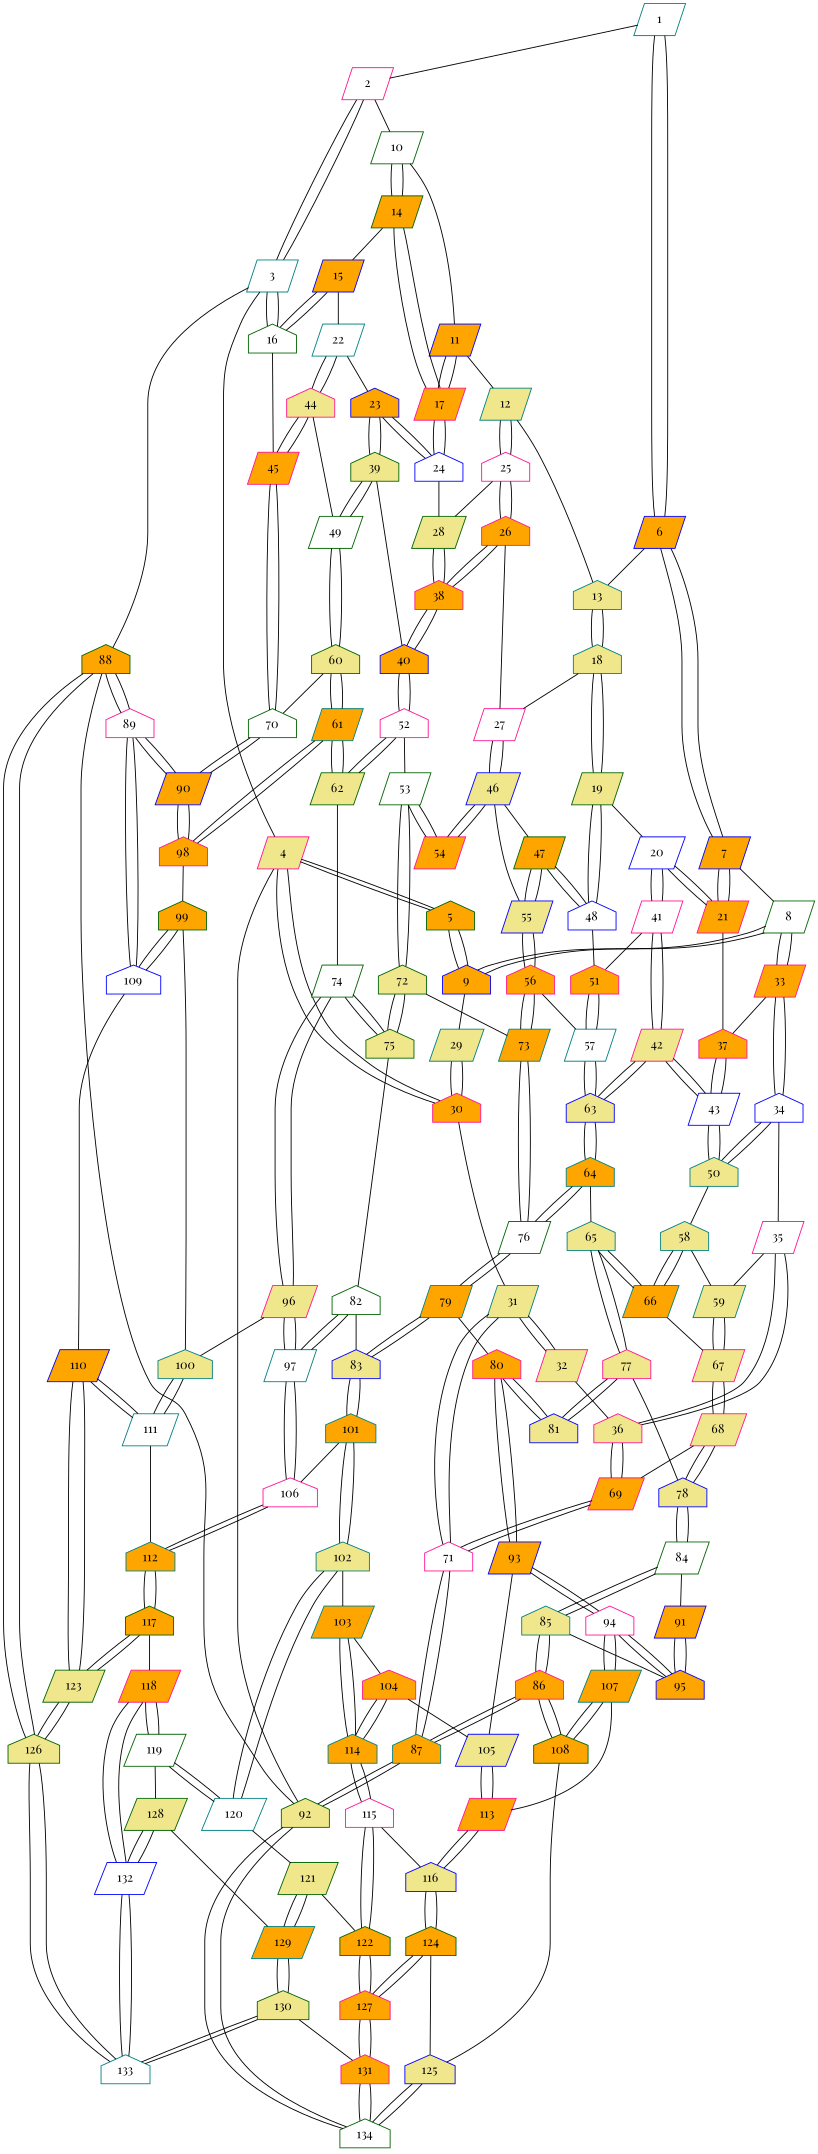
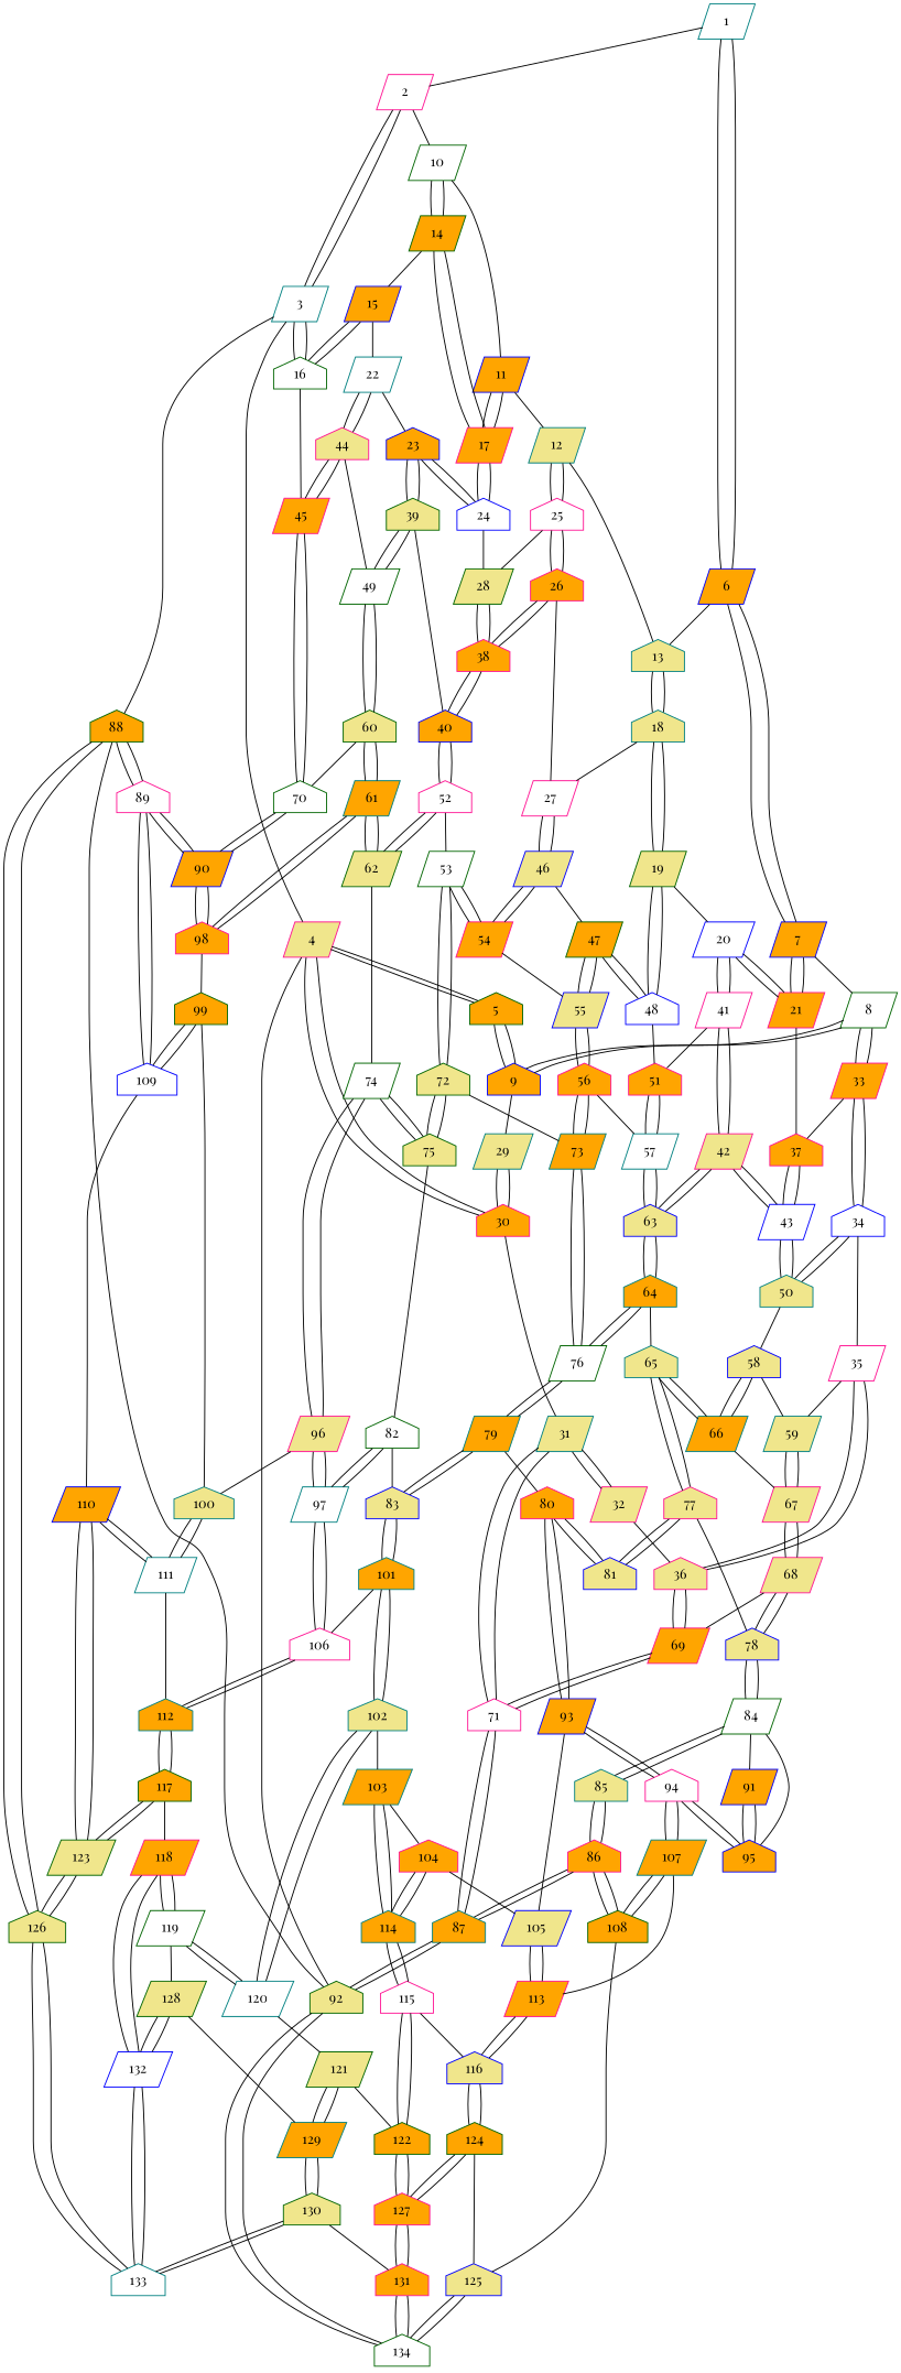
  graph {
    fontname="Playfair Display"
    node [color=deeppink fillcolor=orange fontname="Playfair Display" shape=house style=filled]
    edge [fontname="Playfair Display"]
    1 [color=teal fillcolor=white shape=parallelogram]
    2 [fillcolor=white shape=parallelogram]
    6 [color=blue shape=parallelogram]
    3 [color=teal fillcolor=white shape=parallelogram]
    10 [color=darkgreen fillcolor=white shape=parallelogram]
    7 [color=blue shape=parallelogram]
    13 [color=teal fillcolor=khaki]
    4 [fillcolor=khaki shape=parallelogram]
    16 [color=darkgreen fillcolor=white]
    88 [color=darkgreen]
    11 [color=blue shape=parallelogram]
    14 [color=darkgreen shape=parallelogram]
    5 [color=darkgreen]
    30
    92 [color=darkgreen fillcolor=khaki]
    45 [shape=parallelogram]
    89 [fillcolor=white]
    126 [color=darkgreen fillcolor=khaki]
    9 [color=blue]
    31 [color=teal fillcolor=khaki shape=parallelogram]
    134 [color=darkgreen fillcolor=white]
    29 [color=teal fillcolor=khaki shape=parallelogram]
    8 [color=darkgreen fillcolor=white shape=parallelogram]
    21 [shape=parallelogram]
    18 [color=teal fillcolor=khaki]
    33 [shape=parallelogram]
    37
    34 [color=blue fillcolor=white]
    12 [color=teal fillcolor=khaki shape=parallelogram]
    17 [shape=parallelogram]
    15 [color=blue shape=parallelogram]
    25 [fillcolor=white]
    24 [color=blue fillcolor=white]
    28 [color=darkgreen fillcolor=khaki shape=parallelogram]
    26
    19 [color=darkgreen fillcolor=khaki shape=parallelogram]
    27 [fillcolor=white shape=parallelogram]
    22 [color=teal fillcolor=white shape=parallelogram]
    23 [color=blue]
    44 [fillcolor=khaki]
    70 [color=darkgreen fillcolor=white]
    20 [color=blue fillcolor=white shape=parallelogram]
    48 [color=blue fillcolor=white]
    46 [color=blue fillcolor=khaki shape=parallelogram]
    41 [fillcolor=white shape=parallelogram]
    51
    42 [fillcolor=khaki shape=parallelogram]
    43 [color=blue fillcolor=white shape=parallelogram]
    39 [color=darkgreen fillcolor=khaki]
    49 [color=darkgreen fillcolor=white shape=parallelogram]
    40 [color=blue]
    38
    47 [color=darkgreen shape=parallelogram]
    54 [shape=parallelogram]
    32 [fillcolor=khaki shape=parallelogram]
    71 [fillcolor=white]
    36 [fillcolor=khaki]
    87 [color=teal]
    69 [shape=parallelogram]
    35 [fillcolor=white shape=parallelogram]
    50 [color=teal fillcolor=khaki]
    59 [color=teal fillcolor=khaki shape=parallelogram]
-   58 [color=teal fillcolor=khaki]
+   58 [color=blue fillcolor=khaki]
    67 [fillcolor=khaki shape=parallelogram]
    52 [fillcolor=white]
    60 [color=darkgreen fillcolor=khaki]
    53 [color=darkgreen fillcolor=white shape=parallelogram]
    62 [color=darkgreen fillcolor=khaki shape=parallelogram]
    63 [color=blue fillcolor=khaki]
    57 [color=teal fillcolor=white shape=parallelogram]
    64 [color=teal]
    90 [color=blue shape=parallelogram]
    55 [color=blue fillcolor=khaki shape=parallelogram]
    56
    61 [color=teal shape=parallelogram]
    66 [color=teal shape=parallelogram]
    72 [color=darkgreen fillcolor=khaki]
    74 [color=darkgreen fillcolor=white shape=parallelogram]
    73 [color=teal shape=parallelogram]
    75 [color=darkgreen fillcolor=khaki]
    76 [color=darkgreen fillcolor=white shape=parallelogram]
    68 [fillcolor=khaki shape=parallelogram]
    98
    99 [color=darkgreen]
    96 [fillcolor=khaki shape=parallelogram]
    65 [color=teal fillcolor=khaki]
    77 [fillcolor=khaki]
    79 [color=teal shape=parallelogram]
    78 [color=blue fillcolor=khaki]
    81 [color=blue fillcolor=khaki]
    84 [color=darkgreen fillcolor=white shape=parallelogram]
    82 [color=darkgreen fillcolor=white]
    97 [color=teal fillcolor=white shape=parallelogram]
    100 [color=teal fillcolor=khaki]
    83 [color=blue fillcolor=khaki]
    80
    91 [color=blue shape=parallelogram]
    85 [color=teal fillcolor=khaki]
    93 [color=blue shape=parallelogram]
    101 [color=teal]
    94 [fillcolor=white]
    105 [color=blue fillcolor=khaki shape=parallelogram]
    95 [color=blue]
    106 [fillcolor=white]
    102 [color=teal fillcolor=khaki]
    86
    108 [color=darkgreen]
    125 [color=blue fillcolor=khaki]
    109 [color=blue fillcolor=white]
    133 [color=teal fillcolor=white]
    110 [color=blue shape=parallelogram]
    107 [color=teal shape=parallelogram]
    113 [shape=parallelogram]
    111 [color=teal fillcolor=white shape=parallelogram]
    112 [color=teal]
    103 [color=teal shape=parallelogram]
    120 [color=teal fillcolor=white shape=parallelogram]
    104
    114 [color=teal]
    121 [color=darkgreen fillcolor=khaki shape=parallelogram]
    115 [fillcolor=white]
    116 [color=blue fillcolor=khaki]
    117 [color=darkgreen]
    123 [color=darkgreen fillcolor=khaki shape=parallelogram]
    118 [shape=parallelogram]
    124 [color=darkgreen]
    122 [color=darkgreen]
    127
    119 [color=darkgreen fillcolor=white shape=parallelogram]
    132 [color=blue fillcolor=white shape=parallelogram]
    128 [color=darkgreen fillcolor=khaki shape=parallelogram]
    129 [color=teal shape=parallelogram]
    130 [color=darkgreen fillcolor=khaki]
    131
    1 -- 2
    1 -- 6
    1 -- 6
    2 -- 3
    2 -- 3
    2 -- 10
    6 -- 7
    6 -- 7
    6 -- 13
    3 -- 4
    3 -- 16
    3 -- 16
    3 -- 88
    10 -- 11
    10 -- 14
    10 -- 14
    7 -- 8
    7 -- 21
    7 -- 21
    13 -- 18
    13 -- 18
    4 -- 5
    4 -- 5
    4 -- 30
    4 -- 30
    4 -- 92
    16 -- 45
    88 -- 92
    88 -- 89
    88 -- 89
    88 -- 126
    88 -- 126
    11 -- 12
    11 -- 17
    11 -- 17
    14 -- 17
    14 -- 17
    14 -- 15
    5 -- 9
    5 -- 9
    30 -- 31
    92 -- 134
    92 -- 134
    45 -- 70
    45 -- 70
    89 -- 90
    89 -- 90
    89 -- 109
    89 -- 109
    126 -- 133
    126 -- 133
    9 -- 29
    31 -- 32
    31 -- 32
    31 -- 71
    31 -- 71
    29 -- 30
    29 -- 30
    8 -- 9
    8 -- 9
    8 -- 33
    8 -- 33
    21 -- 37
    18 -- 19
    18 -- 19
    18 -- 27
    33 -- 37
    33 -- 34
    33 -- 34
    37 -- 43
    37 -- 43
    34 -- 35
    34 -- 50
    34 -- 50
    12 -- 13
    12 -- 25
    12 -- 25
    17 -- 24
    17 -- 24
    15 -- 16
    15 -- 16
    15 -- 22
    25 -- 28
    25 -- 26
    25 -- 26
    24 -- 28
    28 -- 38
    28 -- 38
    26 -- 27
    26 -- 38
    26 -- 38
    19 -- 20
    19 -- 48
    19 -- 48
    27 -- 46
    27 -- 46
    22 -- 23
    22 -- 44
    22 -- 44
    23 -- 24
    23 -- 24
    23 -- 39
    23 -- 39
    44 -- 45
    44 -- 45
    44 -- 49
    70 -- 90
    70 -- 90
    20 -- 21
    20 -- 21
    20 -- 41
    20 -- 41
    48 -- 51
    46 -- 47
    46 -- 54
    46 -- 54
    41 -- 51
    41 -- 42
    41 -- 42
    51 -- 57
    51 -- 57
    42 -- 43
    42 -- 43
    42 -- 63
    42 -- 63
    43 -- 50
    43 -- 50
    39 -- 49
    39 -- 49
    39 -- 40
    49 -- 60
    49 -- 60
    40 -- 52
    40 -- 52
    38 -- 40
    38 -- 40
    47 -- 48
    47 -- 48
    47 -- 55
    47 -- 55
-   46 -- 55
+   54 -- 55
    32 -- 36
    71 -- 87
    71 -- 87
    36 -- 69
    36 -- 69
    87 -- 92
    87 -- 92
    69 -- 71
    69 -- 71
    35 -- 36
    35 -- 36
    35 -- 59
    50 -- 58
    59 -- 67
    59 -- 67
    58 -- 59
    58 -- 66
    58 -- 66
    67 -- 68
    67 -- 68
    52 -- 53
    52 -- 62
    52 -- 62
    60 -- 70
    60 -- 61
    60 -- 61
    53 -- 54
    53 -- 54
    53 -- 72
    53 -- 72
    62 -- 74
    63 -- 64
    63 -- 64
    57 -- 63
    57 -- 63
    64 -- 76
    64 -- 76
    64 -- 65
    90 -- 98
    90 -- 98
    55 -- 56
    55 -- 56
    56 -- 57
    56 -- 73
    56 -- 73
    61 -- 62
    61 -- 62
    61 -- 98
    61 -- 98
    66 -- 67
    72 -- 73
    72 -- 75
    72 -- 75
    74 -- 75
    74 -- 75
    74 -- 96
    74 -- 96
    73 -- 76
    73 -- 76
    75 -- 82
    76 -- 79
    76 -- 79
    68 -- 69
    68 -- 78
    68 -- 78
    98 -- 99
    99 -- 100
    99 -- 109
    99 -- 109
    96 -- 97
    96 -- 97
    96 -- 100
    65 -- 66
    65 -- 66
    65 -- 77
    65 -- 77
    77 -- 78
    77 -- 81
    77 -- 81
    79 -- 83
    79 -- 83
    79 -- 80
    78 -- 84
    78 -- 84
    84 -- 91
    84 -- 85
    84 -- 85
    82 -- 97
    82 -- 97
    82 -- 83
    97 -- 106
    97 -- 106
    100 -- 111
    100 -- 111
    83 -- 101
    83 -- 101
    80 -- 81
    80 -- 81
    80 -- 93
    80 -- 93
    91 -- 95
    91 -- 95
-   85 -- 95
+   84 -- 95
    85 -- 86
    85 -- 86
    93 -- 94
    93 -- 94
    93 -- 105
    101 -- 106
    101 -- 102
    101 -- 102
    94 -- 95
    94 -- 95
    94 -- 107
    94 -- 107
    105 -- 113
    105 -- 113
    106 -- 112
    106 -- 112
    102 -- 103
    102 -- 120
    102 -- 120
    86 -- 87
    86 -- 87
    86 -- 108
    86 -- 108
    108 -- 125
    125 -- 134
    125 -- 134
    109 -- 110
    110 -- 111
    110 -- 111
    110 -- 123
    110 -- 123
    107 -- 108
    107 -- 108
    107 -- 113
    113 -- 116
    113 -- 116
    111 -- 112
    112 -- 117
    112 -- 117
    103 -- 104
    103 -- 114
    103 -- 114
    120 -- 121
    104 -- 105
    104 -- 114
    104 -- 114
    114 -- 115
    114 -- 115
    121 -- 122
    121 -- 129
    121 -- 129
    115 -- 116
    115 -- 122
    115 -- 122
    116 -- 124
    116 -- 124
    117 -- 123
    117 -- 123
    117 -- 118
    123 -- 126
    123 -- 126
    118 -- 119
    118 -- 119
    118 -- 132
    118 -- 132
    124 -- 125
    124 -- 127
    124 -- 127
    122 -- 127
    122 -- 127
    127 -- 131
    127 -- 131
    119 -- 120
    119 -- 120
    119 -- 128
    132 -- 133
    132 -- 133
    128 -- 132
    128 -- 132
    128 -- 129
    129 -- 130
    129 -- 130
    130 -- 133
    130 -- 133
    130 -- 131
    131 -- 134
    131 -- 134
  }
